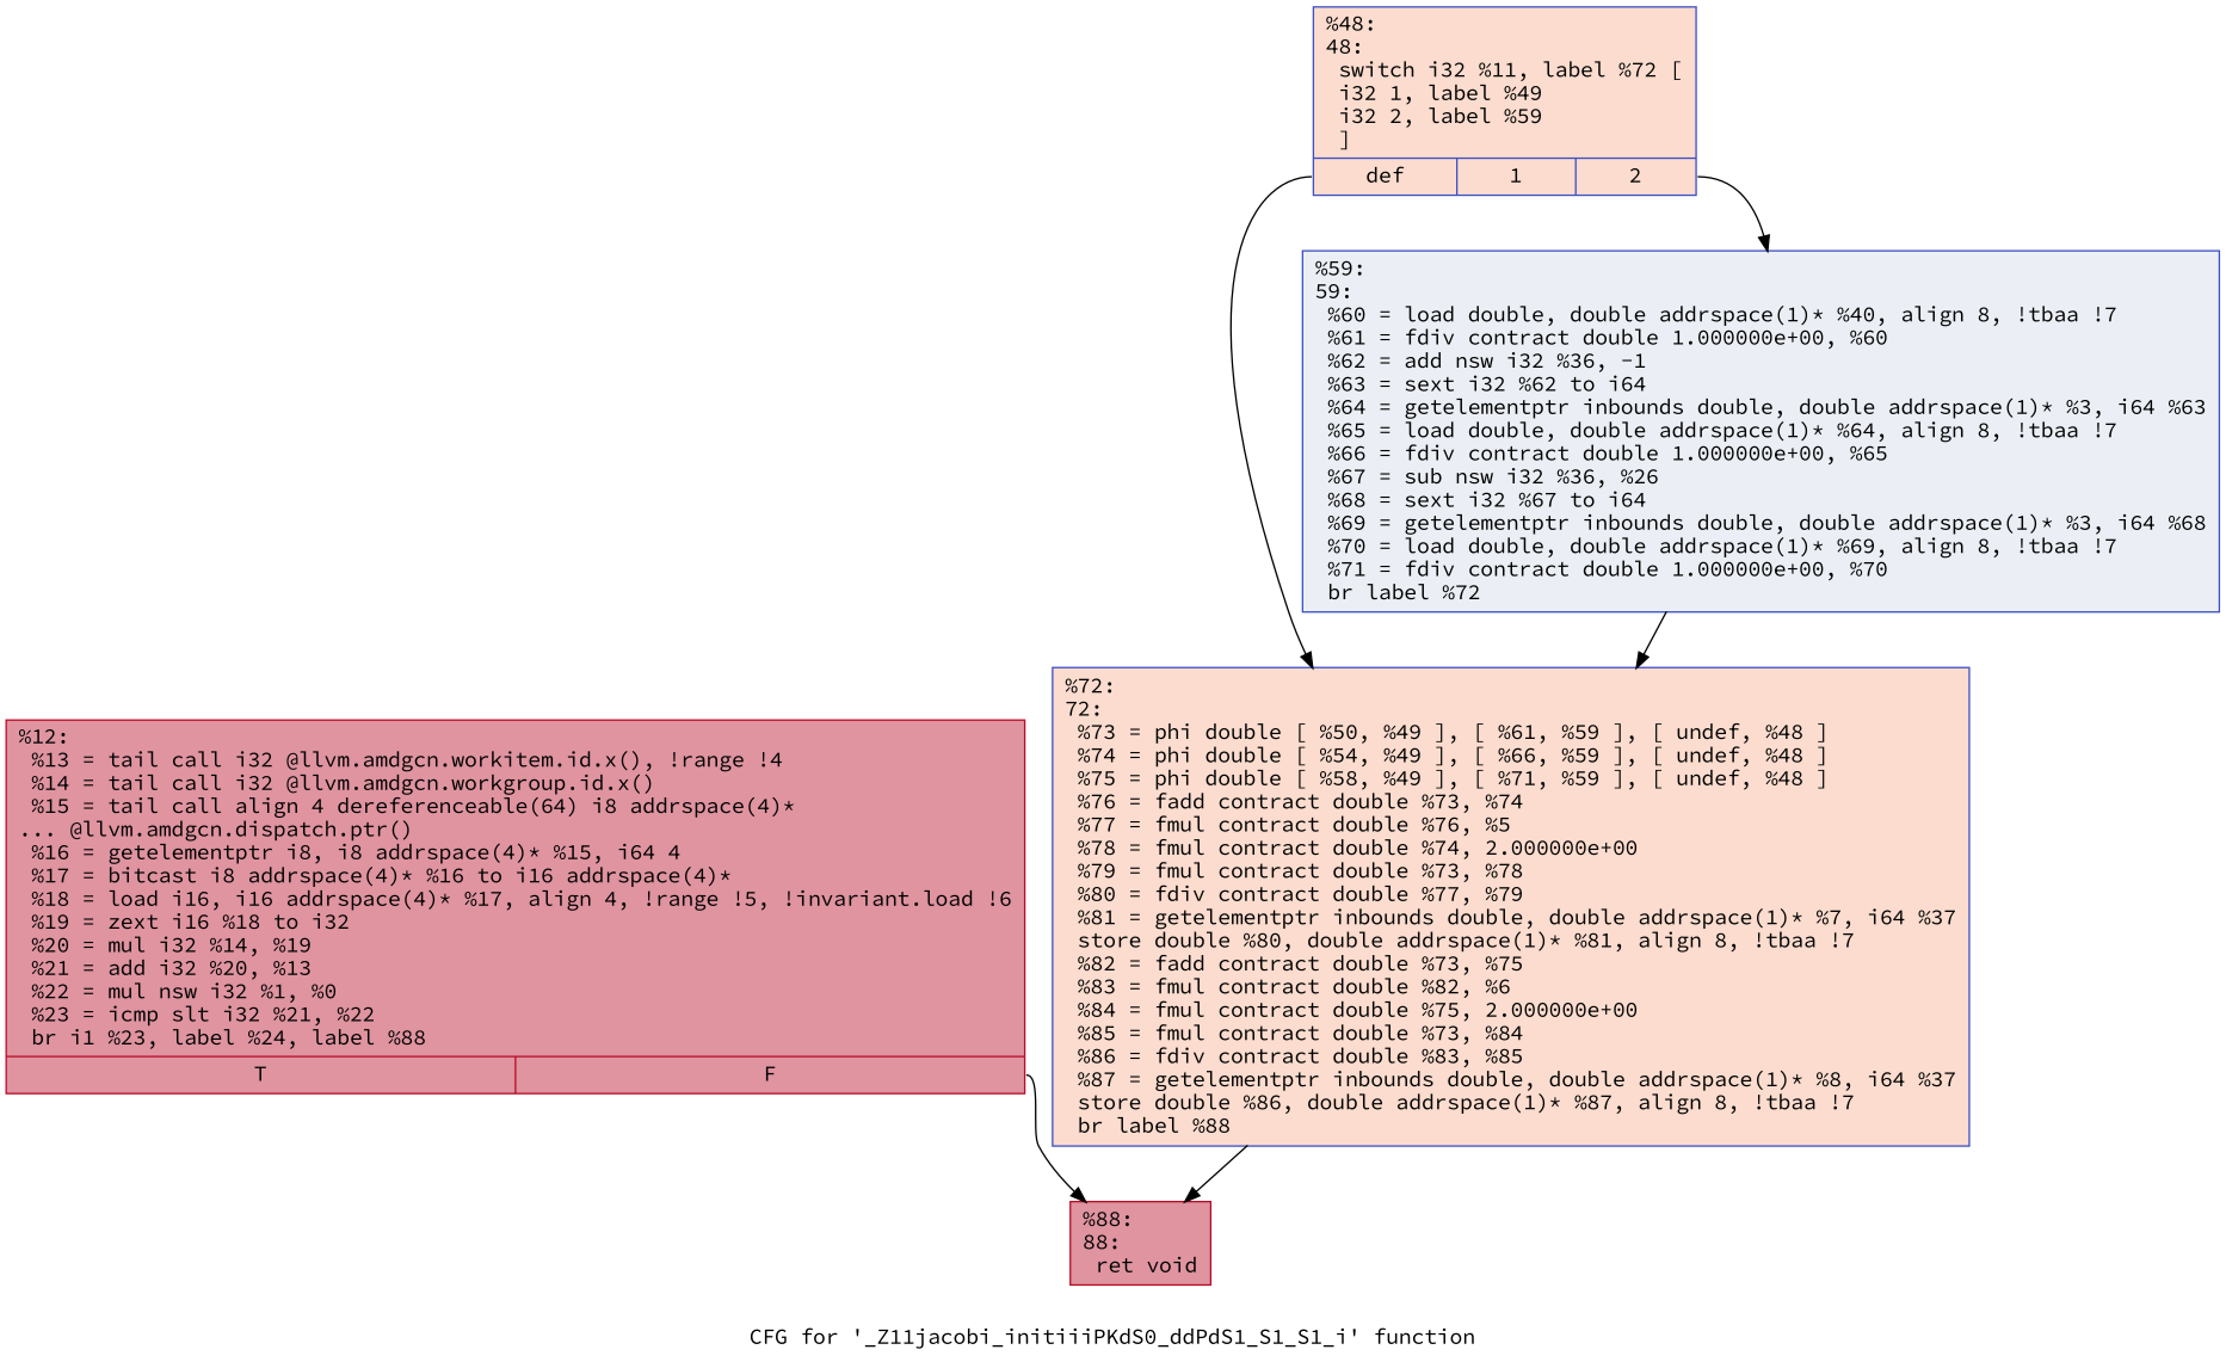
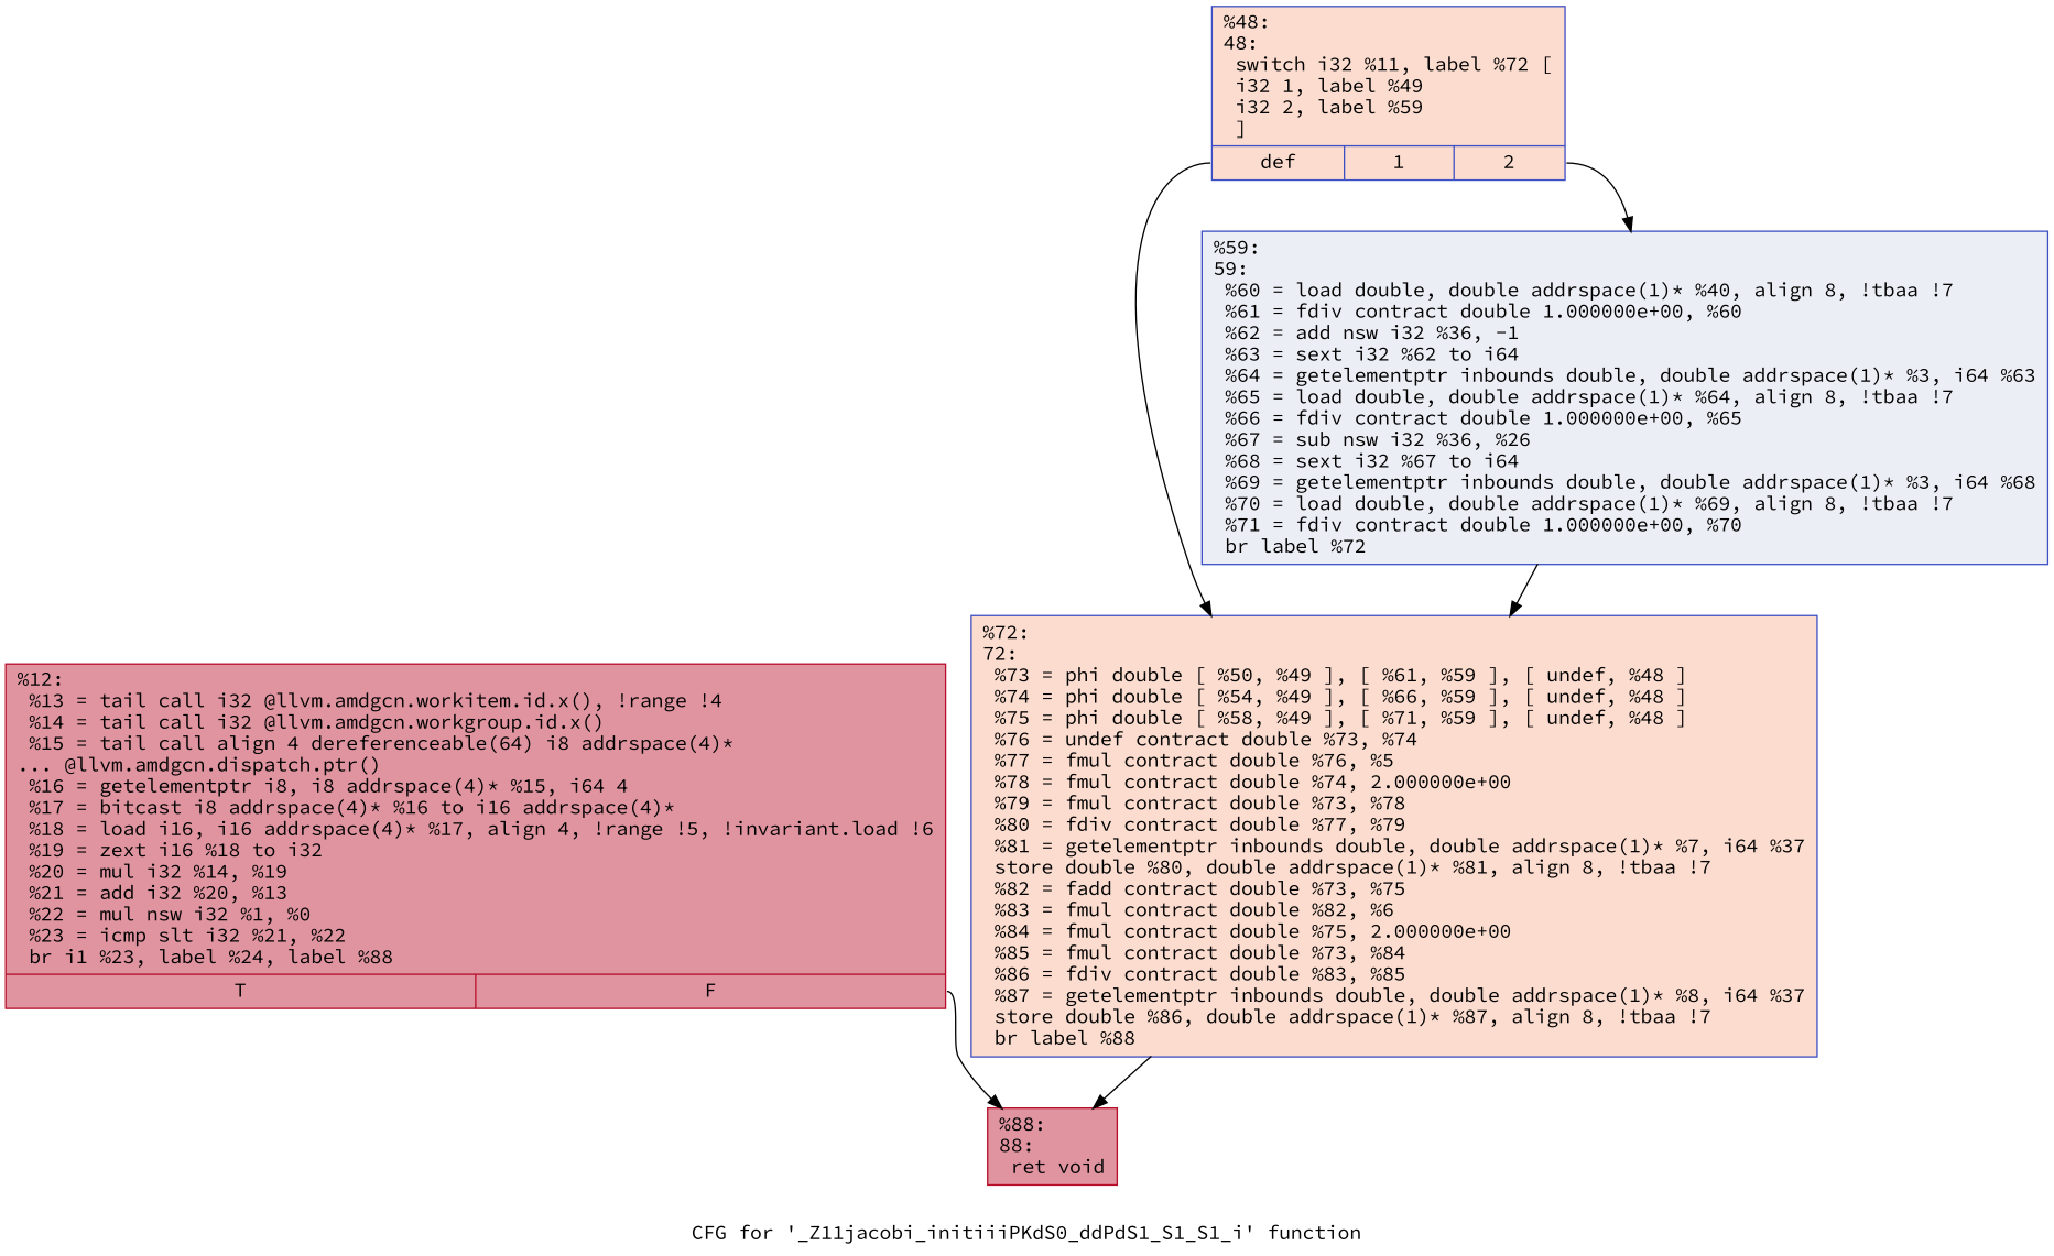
  digraph {
    fontname="Source Code Pro"
    label="CFG for '_Z11jacobi_initiiiPKdS0_ddPdS1_S1_S1_i' function"
    node [color="#3d50c3ff" fillcolor="#b70d2870" fontname="Source Code Pro" shape=record style=filled]
    edge [fontname="Source Code Pro"]
    n1 [color="#b70d28ff" label="{%12:\l  %13 = tail call i32 @llvm.amdgcn.workitem.id.x(), !range !4\l  %14 = tail call i32 @llvm.amdgcn.workgroup.id.x()\l  %15 = tail call align 4 dereferenceable(64) i8 addrspace(4)*\l... @llvm.amdgcn.dispatch.ptr()\l  %16 = getelementptr i8, i8 addrspace(4)* %15, i64 4\l  %17 = bitcast i8 addrspace(4)* %16 to i16 addrspace(4)*\l  %18 = load i16, i16 addrspace(4)* %17, align 4, !range !5, !invariant.load !6\l  %19 = zext i16 %18 to i32\l  %20 = mul i32 %14, %19\l  %21 = add i32 %20, %13\l  %22 = mul nsw i32 %1, %0\l  %23 = icmp slt i32 %21, %22\l  br i1 %23, label %24, label %88\l|{<s0>T|<s1>F}}"]
    n2 [color="#b70d28ff" label="{%88:\l88:                                               \l  ret void\l}"]
    n3 [fillcolor="#f7af9170" label="{%48:\l48:                                               \l  switch i32 %11, label %72 [\l    i32 1, label %49\l    i32 2, label %59\l  ]\l|{<s0>def|<s1>1|<s2>2}}"]
-   n4 [fillcolor="#f7af9170" label="{%72:\l72:                                               \l  %73 = phi double [ %50, %49 ], [ %61, %59 ], [ undef, %48 ]\l  %74 = phi double [ %54, %49 ], [ %66, %59 ], [ undef, %48 ]\l  %75 = phi double [ %58, %49 ], [ %71, %59 ], [ undef, %48 ]\l  %76 = fadd contract double %73, %74\l  %77 = fmul contract double %76, %5\l  %78 = fmul contract double %74, 2.000000e+00\l  %79 = fmul contract double %73, %78\l  %80 = fdiv contract double %77, %79\l  %81 = getelementptr inbounds double, double addrspace(1)* %7, i64 %37\l  store double %80, double addrspace(1)* %81, align 8, !tbaa !7\l  %82 = fadd contract double %73, %75\l  %83 = fmul contract double %82, %6\l  %84 = fmul contract double %75, 2.000000e+00\l  %85 = fmul contract double %73, %84\l  %86 = fdiv contract double %83, %85\l  %87 = getelementptr inbounds double, double addrspace(1)* %8, i64 %37\l  store double %86, double addrspace(1)* %87, align 8, !tbaa !7\l  br label %88\l}"]
+   n4 [fillcolor="#f7af9170" label="{%72:\l72:                                               \l  %73 = phi double [ %50, %49 ], [ %61, %59 ], [ undef, %48 ]\l  %74 = phi double [ %54, %49 ], [ %66, %59 ], [ undef, %48 ]\l  %75 = phi double [ %58, %49 ], [ %71, %59 ], [ undef, %48 ]\l  %76 = undef contract double %73, %74\l  %77 = fmul contract double %76, %5\l  %78 = fmul contract double %74, 2.000000e+00\l  %79 = fmul contract double %73, %78\l  %80 = fdiv contract double %77, %79\l  %81 = getelementptr inbounds double, double addrspace(1)* %7, i64 %37\l  store double %80, double addrspace(1)* %81, align 8, !tbaa !7\l  %82 = fadd contract double %73, %75\l  %83 = fmul contract double %82, %6\l  %84 = fmul contract double %75, 2.000000e+00\l  %85 = fmul contract double %73, %84\l  %86 = fdiv contract double %83, %85\l  %87 = getelementptr inbounds double, double addrspace(1)* %8, i64 %37\l  store double %86, double addrspace(1)* %87, align 8, !tbaa !7\l  br label %88\l}"]
    n5 [fillcolor="#d1dae970" label="{%59:\l59:                                               \l  %60 = load double, double addrspace(1)* %40, align 8, !tbaa !7\l  %61 = fdiv contract double 1.000000e+00, %60\l  %62 = add nsw i32 %36, -1\l  %63 = sext i32 %62 to i64\l  %64 = getelementptr inbounds double, double addrspace(1)* %3, i64 %63\l  %65 = load double, double addrspace(1)* %64, align 8, !tbaa !7\l  %66 = fdiv contract double 1.000000e+00, %65\l  %67 = sub nsw i32 %36, %26\l  %68 = sext i32 %67 to i64\l  %69 = getelementptr inbounds double, double addrspace(1)* %3, i64 %68\l  %70 = load double, double addrspace(1)* %69, align 8, !tbaa !7\l  %71 = fdiv contract double 1.000000e+00, %70\l  br label %72\l}"]
    n1 -> n2 [tailport=s1]
    n3 -> n4 [tailport=s0]
    n3 -> n5 [tailport=s2]
    n4 -> n2
    n5 -> n4
  }
